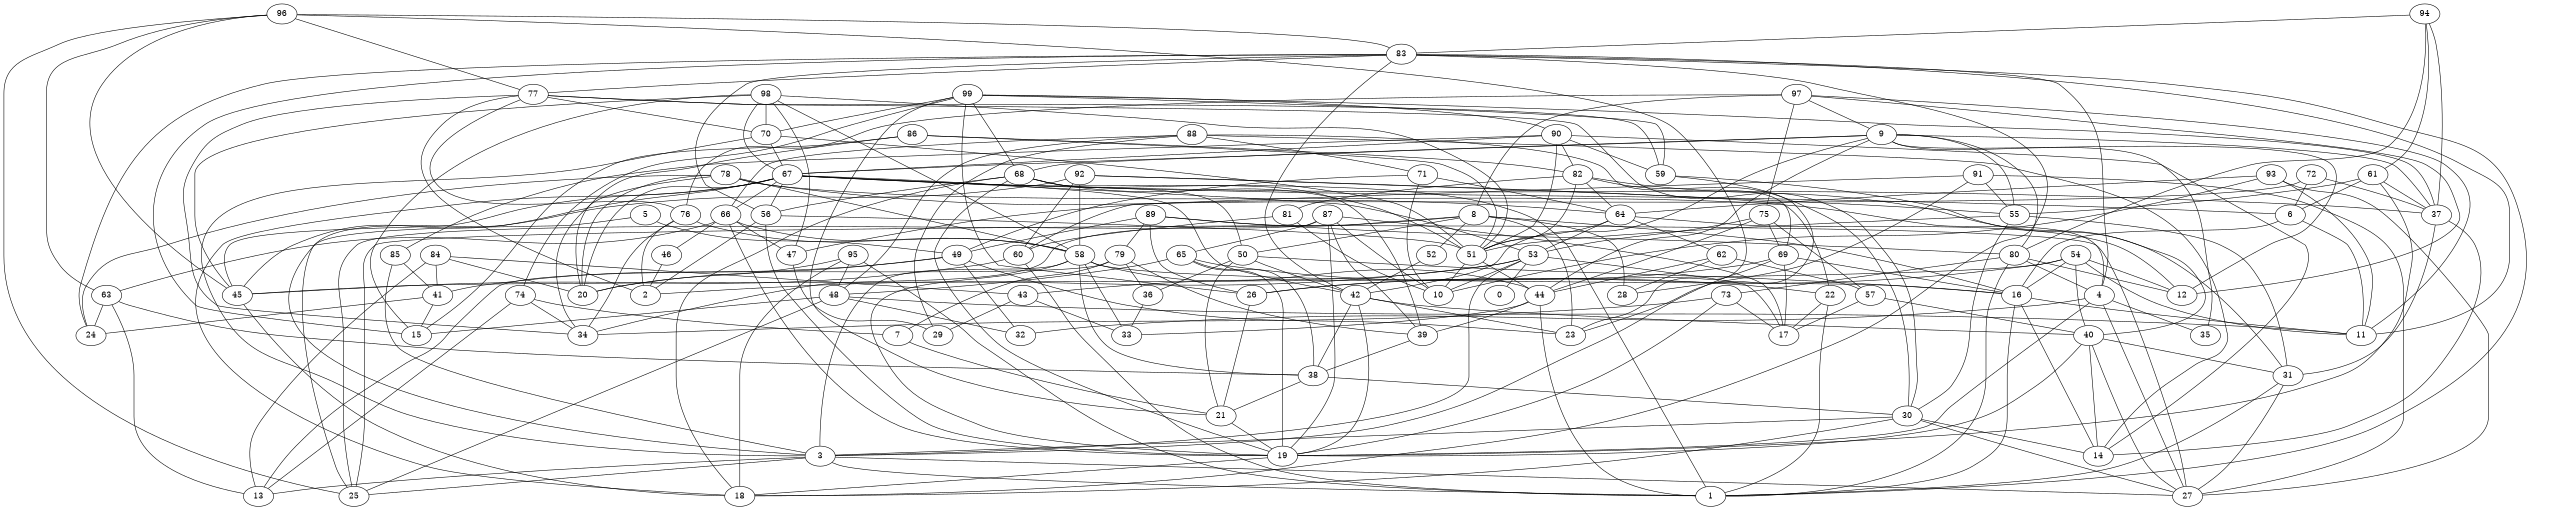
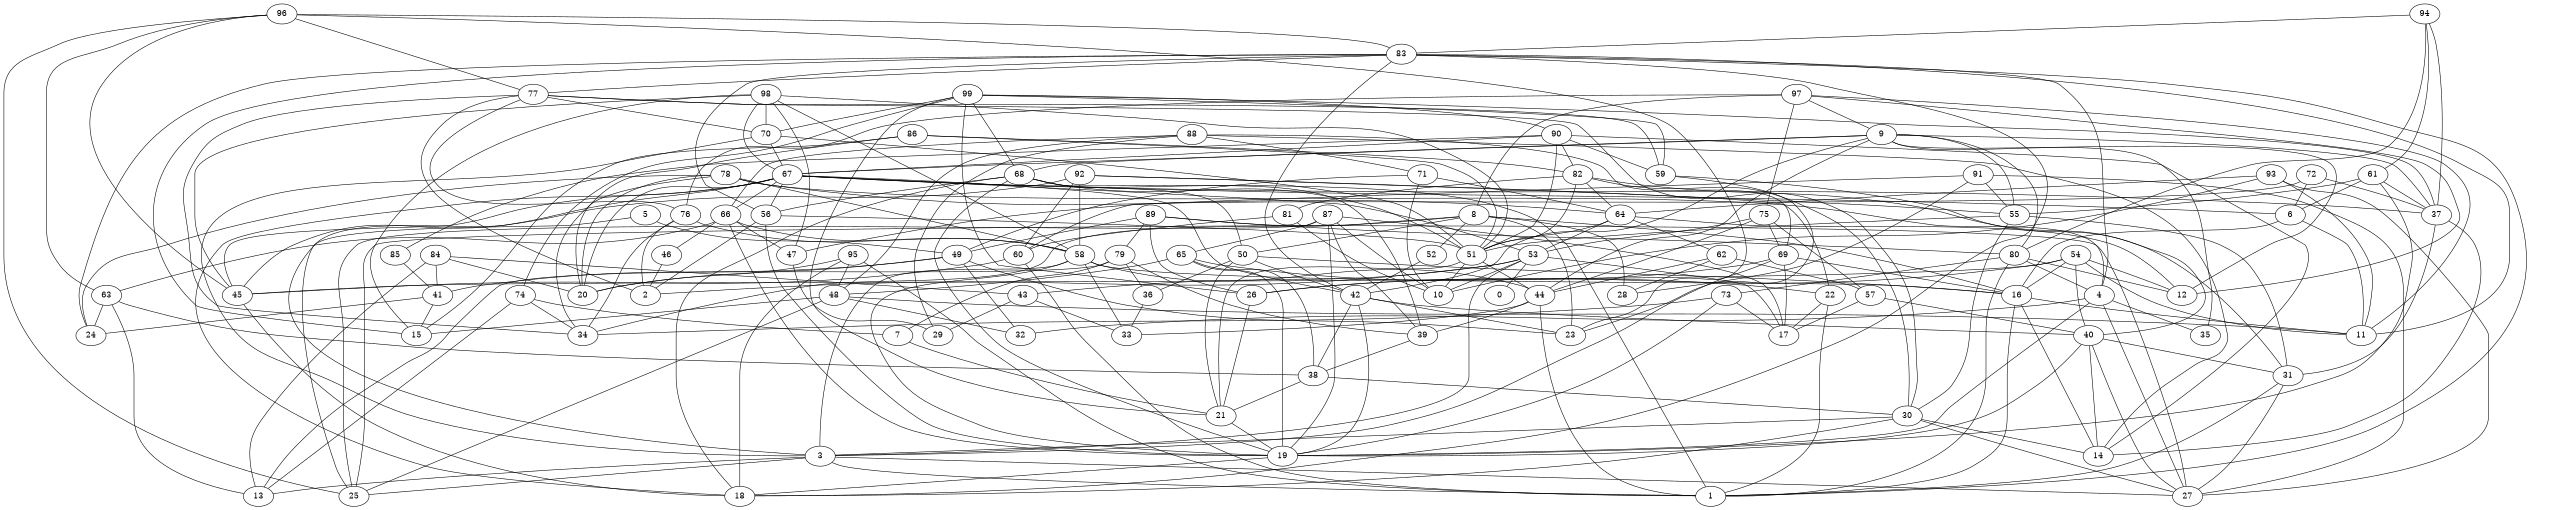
  digraph {
    edge [color=black dir=none]
    5
    49
    25
    41
    20
    23
    32
    99
    26
    21
    68
    37
    90
    70
    59
    74
    75
    69
    44
    57
    53
    17
    3
    16
    72
    47
    6
    29
    36
    33
    94
    83
    80
    61
    24
    56
    1
    77
    15
    42
    18
    11
    4
    73
    19
    34
    64
    51
    62
    12
    10
    39
    79
    7
    13
    2
    82
    81
    31
    30
    60
    27
    96
    45
    63
    43
    65
    48
    38
    22
    76
    98
    58
    67
    40
    50
    89
    14
    55
    35
    95
    84
    85
    97
    9
    8
    28
    66
    93
    52
    86
    0
    46
    78
    91
    87
    71
    92
    88
    54
    subgraph sub_1 {
      5
      49
      25
      41
      20
      23
      32
      99
      26
      21
      68
      37
      90
      70
      59
      74
      75
      69
      44
      57
      53
      17
      3
      16
      72
      47
      6
      29
      36
      33
      94
      83
      80
      61
      24
      56
      1
      77
      15
      42
      18
      11
      4
      73
      19
      34
      64
      51
      62
      12
      10
      39
      79
      7
      13
      2
      82
      81
      31
      30
      60
      27
      96
      45
      63
      43
      65
      48
      38
      22
      76
      98
      58
      67
      40
      50
      89
      14
      55
      35
      95
      84
      85
      97
      9
      8
      28
      66
      93
      52
      86
      0
      46
      78
      91
      87
      71
      92
      88
      54
    }
    5 -> 49
    5 -> 25
    49 -> 41
    49 -> 20
    49 -> 23
    49 -> 32
    41 -> 24
    41 -> 15
    99 -> 26
    99 -> 21
    99 -> 68
    99 -> 37
    99 -> 90
    99 -> 70
    99 -> 59
    99 -> 74
    26 -> 21
    21 -> 19
    68 -> 56
    68 -> 18
    68 -> 19
    68 -> 51
    68 -> 39
    68 -> 50
    37 -> 31
    37 -> 14
    90 -> 59
    90 -> 51
    90 -> 82
    90 -> 67
    90 -> 14
    90 -> 85
    70 -> 3
    70 -> 51
    70 -> 67
    59 -> 23
    59 -> 40
    74 -> 34
    74 -> 7
    74 -> 13
    75 -> 69
    75 -> 44
    75 -> 57
    75 -> 53
    69 -> 26
    69 -> 17
    69 -> 3
    69 -> 16
    44 -> 33
    44 -> 1
    44 -> 39
    57 -> 17
    57 -> 40
    53 -> 17
    53 -> 3
    53 -> 10
    53 -> 2
    53 -> 43
    53 -> 0
    3 -> 25
    3 -> 1
    3 -> 13
    3 -> 27
    16 -> 1
    16 -> 11
    16 -> 14
    72 -> 37
    72 -> 47
    72 -> 6
    47 -> 29
    6 -> 16
    6 -> 11
    36 -> 33
    94 -> 37
    94 -> 83
    94 -> 80
    94 -> 61
    83 -> 24
    83 -> 56
    83 -> 1
    83 -> 77
    83 -> 15
    83 -> 42
    83 -> 18
    83 -> 11
    83 -> 4
    80 -> 1
    80 -> 4
    80 -> 73
    80 -> 12
    61 -> 37
    61 -> 6
    61 -> 19
    61 -> 55
    56 -> 19
    56 -> 51
    56 -> 2
    77 -> 70
    77 -> 59
    77 -> 34
    77 -> 2
    77 -> 30
    77 -> 76
    42 -> 23
    42 -> 19
    42 -> 38
    42 -> 40
    4 -> 32
    4 -> 19
    4 -> 27
    4 -> 35
    73 -> 17
    73 -> 19
    73 -> 34
    19 -> 18
    64 -> 53
    64 -> 51
    64 -> 62
    64 -> 12
+   51 -> 21
    51 -> 44
    51 -> 10
    62 -> 44
    62 -> 57
    62 -> 28
    39 -> 38
    79 -> 36
    79 -> 39
    79 -> 7
    79 -> 13
    7 -> 21
    82 -> 64
    82 -> 51
    82 -> 81
    82 -> 31
    82 -> 30
    81 -> 10
    81 -> 60
    31 -> 1
    31 -> 27
    30 -> 3
    30 -> 18
    30 -> 27
    30 -> 14
    60 -> 1
    60 -> 45
    96 -> 25
    96 -> 23
    96 -> 83
    96 -> 77
    96 -> 45
    96 -> 63
    45 -> 18
    63 -> 24
    63 -> 13
    63 -> 38
    43 -> 29
    43 -> 33
    65 -> 19
    65 -> 48
    65 -> 38
    65 -> 22
    48 -> 25
    48 -> 32
    48 -> 15
    48 -> 11
    38 -> 21
    38 -> 30
    22 -> 17
    22 -> 1
    76 -> 34
    76 -> 2
    76 -> 58
    98 -> 70
    98 -> 47
    98 -> 15
    98 -> 51
    98 -> 45
    98 -> 58
    98 -> 67
    58 -> 44
    58 -> 3
    58 -> 16
    58 -> 33
    58 -> 19
-   58 -> 38
    67 -> 20
    67 -> 37
    67 -> 53
    67 -> 3
    67 -> 6
    67 -> 56
    67 -> 1
    67 -> 42
    67 -> 18
    67 -> 45
    67 -> 66
    40 -> 19
    40 -> 31
    40 -> 27
    40 -> 14
    50 -> 21
    50 -> 16
    50 -> 36
    50 -> 42
    89 -> 49
    89 -> 26
    89 -> 80
    89 -> 79
    89 -> 27
    55 -> 51
    55 -> 31
    55 -> 30
    95 -> 20
    95 -> 1
    95 -> 18
    95 -> 48
    84 -> 41
    84 -> 20
    84 -> 13
    84 -> 43
    85 -> 41
-   85 -> 3
    97 -> 75
    97 -> 11
    97 -> 12
    97 -> 76
    97 -> 9
    97 -> 8
    9 -> 68
    9 -> 37
    9 -> 44
    9 -> 80
    9 -> 42
    9 -> 12
    9 -> 67
    9 -> 55
    9 -> 35
    8 -> 25
    8 -> 23
    8 -> 16
    8 -> 34
    8 -> 50
    8 -> 28
    8 -> 52
    66 -> 47
    66 -> 19
    66 -> 63
    66 -> 58
    66 -> 46
    93 -> 11
    93 -> 64
    93 -> 10
    93 -> 27
    52 -> 42
    86 -> 20
    86 -> 15
    86 -> 51
    86 -> 82
    46 -> 2
    78 -> 20
    78 -> 24
    78 -> 4
    78 -> 34
    78 -> 64
    78 -> 58
    91 -> 60
    91 -> 27
    91 -> 55
    91 -> 28
    87 -> 25
    87 -> 17
    87 -> 19
    87 -> 10
    87 -> 39
    87 -> 65
    71 -> 49
    71 -> 64
    71 -> 10
    92 -> 60
    92 -> 45
    92 -> 22
    92 -> 58
    92 -> 55
    88 -> 69
    88 -> 29
    88 -> 48
    88 -> 14
    88 -> 66
    88 -> 71
    54 -> 26
    54 -> 16
    54 -> 11
    54 -> 12
    54 -> 45
    54 -> 40
  }
